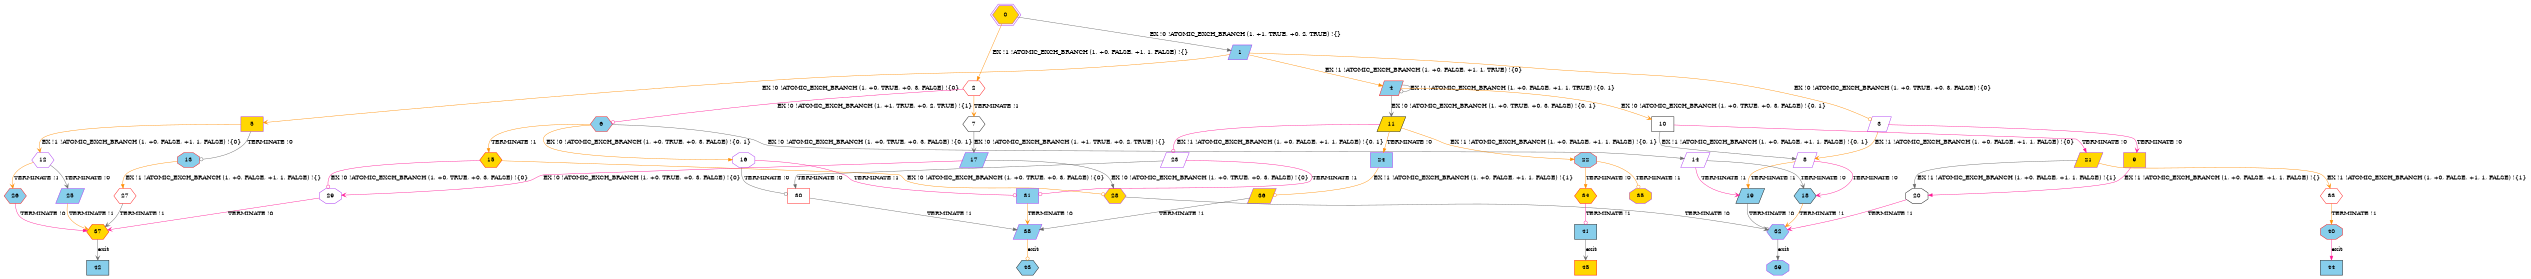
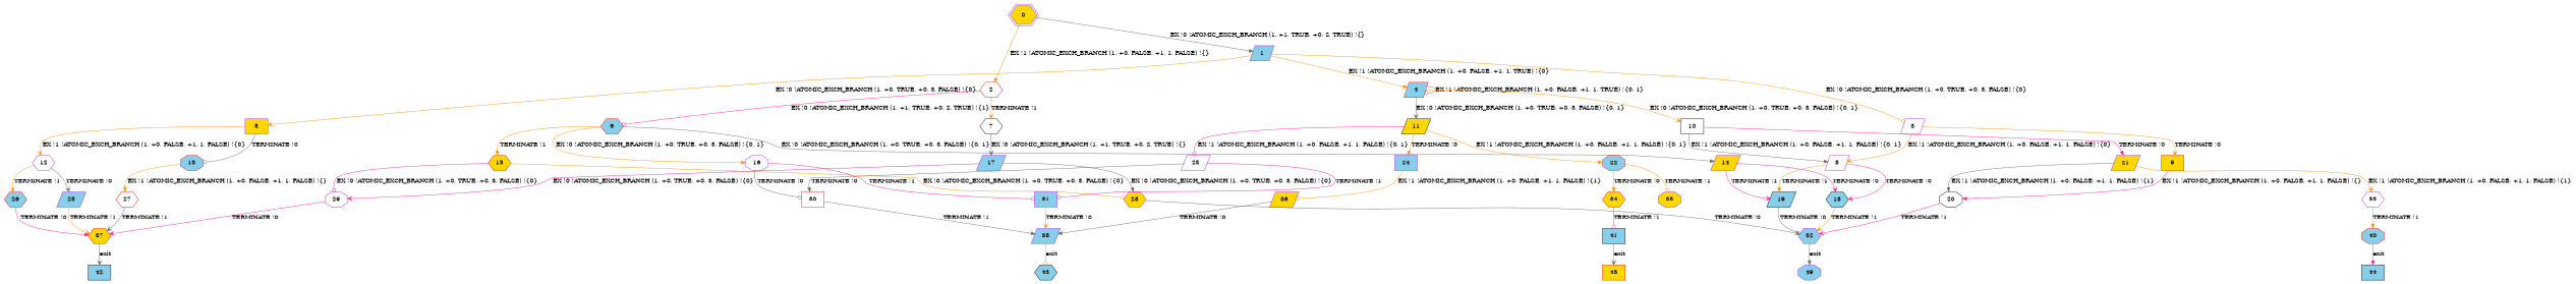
  digraph {
    node [color=purple fillcolor=skyblue shape=hexagon style=filled]
    edge [arrowhead=vee color=darkorange]
    0 [fillcolor=gold peripheries=2]
    1 [shape=parallelogram]
    2 [color=red fillcolor=white]
    3 [fillcolor=white shape=parallelogram]
    4 [color=red shape=parallelogram]
    5 [fillcolor=gold shape=box]
    6 [color=red]
    7 [color=black fillcolor=white]
    8 [fillcolor=white shape=parallelogram]
-   9 [fillcolor=gold shape=box]
+   9 [color=red fillcolor=gold shape=box]
    10 [color=black fillcolor=white shape=box]
    11 [color=black fillcolor=gold shape=parallelogram]
    12 [fillcolor=white]
    13 [color=red shape=octagon]
-   14 [fillcolor=white shape=parallelogram]
+   14 [fillcolor=gold shape=parallelogram]
    15 [color=red fillcolor=gold]
    16 [fillcolor=white shape=octagon]
    17 [shape=parallelogram]
    18 [color=black]
    19 [color=black shape=parallelogram]
    20 [color=black fillcolor=white shape=octagon]
    21 [fillcolor=gold shape=parallelogram]
    22 [color=red shape=octagon]
    23 [fillcolor=white shape=parallelogram]
    24 [shape=box]
    25 [shape=parallelogram]
    26 [color=red]
    27 [color=red fillcolor=white]
    28 [fillcolor=gold]
    29 [fillcolor=white shape=octagon]
    30 [color=red fillcolor=white shape=box]
    31 [shape=box]
    32
-   33 [color=red fillcolor=white]
+   33 [fillcolor=white]
    34 [color=red fillcolor=gold]
    35 [fillcolor=gold shape=octagon]
    36 [fillcolor=gold shape=parallelogram]
    37 [color=red fillcolor=gold]
    38 [shape=parallelogram]
-   39 [shape=octagon]
+   39 [shape=octagon label=49]
    40 [color=red shape=octagon]
    41 [color=black shape=box]
    42 [color=black shape=box]
    43 [color=black]
    44 [color=black shape=box]
    45 [color=red fillcolor=gold shape=box]
    0 -> 1 [arrowhead=normal color=gray40 label="EX !0 !ATOMIC_EXCH_BRANCH (1, +1, TRUE, +0, 2, TRUE) !{}"]
    0 -> 2 [arrowhead=normal label="EX !1 !ATOMIC_EXCH_BRANCH (1, +0, FALSE, +1, 1, FALSE) !{}"]
    1 -> 3 [arrowhead=odot label="EX !0 !ATOMIC_EXCH_BRANCH (1, +0, TRUE, +0, 3, FALSE) !{0}"]
    1 -> 4 [arrowhead=normal label="EX !1 !ATOMIC_EXCH_BRANCH (1, +0, FALSE, +1, 1, TRUE) !{0}"]
    1 -> 5 [label="EX !0 !ATOMIC_EXCH_BRANCH (1, +0, TRUE, +0, 3, FALSE) !{0}"]
    2 -> 6 [arrowhead=odot color=deeppink label="EX !0 !ATOMIC_EXCH_BRANCH (1, +1, TRUE, +0, 2, TRUE) !{1}"]
    2 -> 7 [label="TERMINATE !1"]
    3 -> 8 [label="EX !1 !ATOMIC_EXCH_BRANCH (1, +0, FALSE, +1, 1, FALSE) !{0}"]
-   3 -> 9 [color=deeppink label="TERMINATE !0"]
+   3 -> 9 [label="TERMINATE !0"]
    4 -> 4 [arrowhead=odot color=gray40 label="EX !1 !ATOMIC_EXCH_BRANCH (1, +0, FALSE, +1, 1, TRUE) !{0, 1}"]
    4 -> 10 [label="EX !0 !ATOMIC_EXCH_BRANCH (1, +0, TRUE, +0, 3, FALSE) !{0, 1}"]
    4 -> 11 [color=gray40 label="EX !0 !ATOMIC_EXCH_BRANCH (1, +0, TRUE, +0, 3, FALSE) !{0, 1}"]
    5 -> 12 [label="EX !1 !ATOMIC_EXCH_BRANCH (1, +0, FALSE, +1, 1, FALSE) !{0}"]
    5 -> 13 [arrowhead=odot color=gray40 label="TERMINATE !0"]
    6 -> 14 [arrowhead=normal color=gray40 label="EX !0 !ATOMIC_EXCH_BRANCH (1, +0, TRUE, +0, 3, FALSE) !{0, 1}"]
    6 -> 15 [arrowhead=normal label="TERMINATE !1"]
    6 -> 16 [arrowhead=normal label="EX !0 !ATOMIC_EXCH_BRANCH (1, +0, TRUE, +0, 3, FALSE) !{0, 1}"]
    7 -> 17 [color=gray40 label="EX !0 !ATOMIC_EXCH_BRANCH (1, +1, TRUE, +0, 2, TRUE) !{}"]
    8 -> 18 [color=deeppink label="TERMINATE !0"]
    8 -> 19 [arrowhead=normal label="TERMINATE !1"]
    9 -> 20 [arrowhead=normal color=deeppink label="EX !1 !ATOMIC_EXCH_BRANCH (1, +0, FALSE, +1, 1, FALSE) !{}"]
    10 -> 8 [arrowhead=normal color=gray40 label="EX !1 !ATOMIC_EXCH_BRANCH (1, +0, FALSE, +1, 1, FALSE) !{0, 1}"]
    10 -> 21 [arrowhead=normal color=deeppink label="TERMINATE !0"]
    11 -> 22 [arrowhead=normal label="EX !1 !ATOMIC_EXCH_BRANCH (1, +0, FALSE, +1, 1, FALSE) !{0, 1}"]
    11 -> 23 [arrowhead=odot color=deeppink label="EX !1 !ATOMIC_EXCH_BRANCH (1, +0, FALSE, +1, 1, FALSE) !{0, 1}"]
    11 -> 24 [arrowhead=normal label="TERMINATE !0"]
    12 -> 25 [color=gray40 label="TERMINATE !0"]
    12 -> 26 [label="TERMINATE !1"]
    13 -> 27 [arrowhead=normal label="EX !1 !ATOMIC_EXCH_BRANCH (1, +0, FALSE, +1, 1, FALSE) !{}"]
-   14 -> 18 [color=gray40 label="TERMINATE !0"]
+   14 -> 18 [color=deeppink label="TERMINATE !0"]
    14 -> 19 [color=deeppink label="TERMINATE !1"]
    15 -> 28 [arrowhead=odot label="EX !0 !ATOMIC_EXCH_BRANCH (1, +0, TRUE, +0, 3, FALSE) !{0}"]
    15 -> 29 [arrowhead=odot color=deeppink label="EX !0 !ATOMIC_EXCH_BRANCH (1, +0, TRUE, +0, 3, FALSE) !{0}"]
    16 -> 30 [arrowhead=odot color=gray40 label="TERMINATE !0"]
    16 -> 31 [arrowhead=odot color=deeppink label="TERMINATE !1"]
    17 -> 28 [arrowhead=normal color=gray40 label="EX !0 !ATOMIC_EXCH_BRANCH (1, +0, TRUE, +0, 3, FALSE) !{0}"]
    17 -> 29 [color=deeppink label="EX !0 !ATOMIC_EXCH_BRANCH (1, +0, TRUE, +0, 3, FALSE) !{0}"]
    18 -> 32 [label="TERMINATE !1"]
    19 -> 32 [arrowhead=odot color=gray40 label="TERMINATE !0"]
    20 -> 32 [color=deeppink label="TERMINATE !1"]
    21 -> 20 [arrowhead=normal color=gray40 label="EX !1 !ATOMIC_EXCH_BRANCH (1, +0, FALSE, +1, 1, FALSE) !{1}"]
    21 -> 33 [label="EX !1 !ATOMIC_EXCH_BRANCH (1, +0, FALSE, +1, 1, FALSE) !{1}"]
    22 -> 34 [arrowhead=normal label="TERMINATE !0"]
    22 -> 35 [arrowhead=odot label="TERMINATE !1"]
    23 -> 30 [arrowhead=normal color=gray40 label="TERMINATE !0"]
    23 -> 31 [arrowhead=odot color=deeppink label="TERMINATE !1"]
    24 -> 36 [arrowhead=odot label="EX !1 !ATOMIC_EXCH_BRANCH (1, +0, FALSE, +1, 1, FALSE) !{1}"]
    25 -> 37 [label="TERMINATE !1"]
    26 -> 37 [arrowhead=normal color=deeppink label="TERMINATE !0"]
    27 -> 37 [color=gray40 label="TERMINATE !1"]
    28 -> 32 [color=gray40 label="TERMINATE !0"]
    29 -> 37 [color=deeppink label="TERMINATE !0"]
    30 -> 38 [arrowhead=normal color=gray40 label="TERMINATE !1"]
    31 -> 38 [label="TERMINATE !0"]
    32 -> 39 [arrowhead=normal color=gray40 label=exit]
    33 -> 40 [arrowhead=normal label="TERMINATE !1"]
    34 -> 41 [arrowhead=odot color=deeppink label="TERMINATE !1"]
-   36 -> 38 [arrowhead=normal color=gray40 label="TERMINATE !1"]
+   36 -> 38 [arrowhead=normal color=gray40 label="TERMINATE !0"]
    37 -> 42 [color=gray40 label=exit]
    38 -> 43 [arrowhead=odot label=exit]
    40 -> 44 [arrowhead=normal color=deeppink label=exit]
    41 -> 45 [color=gray40 label=exit]
  }
